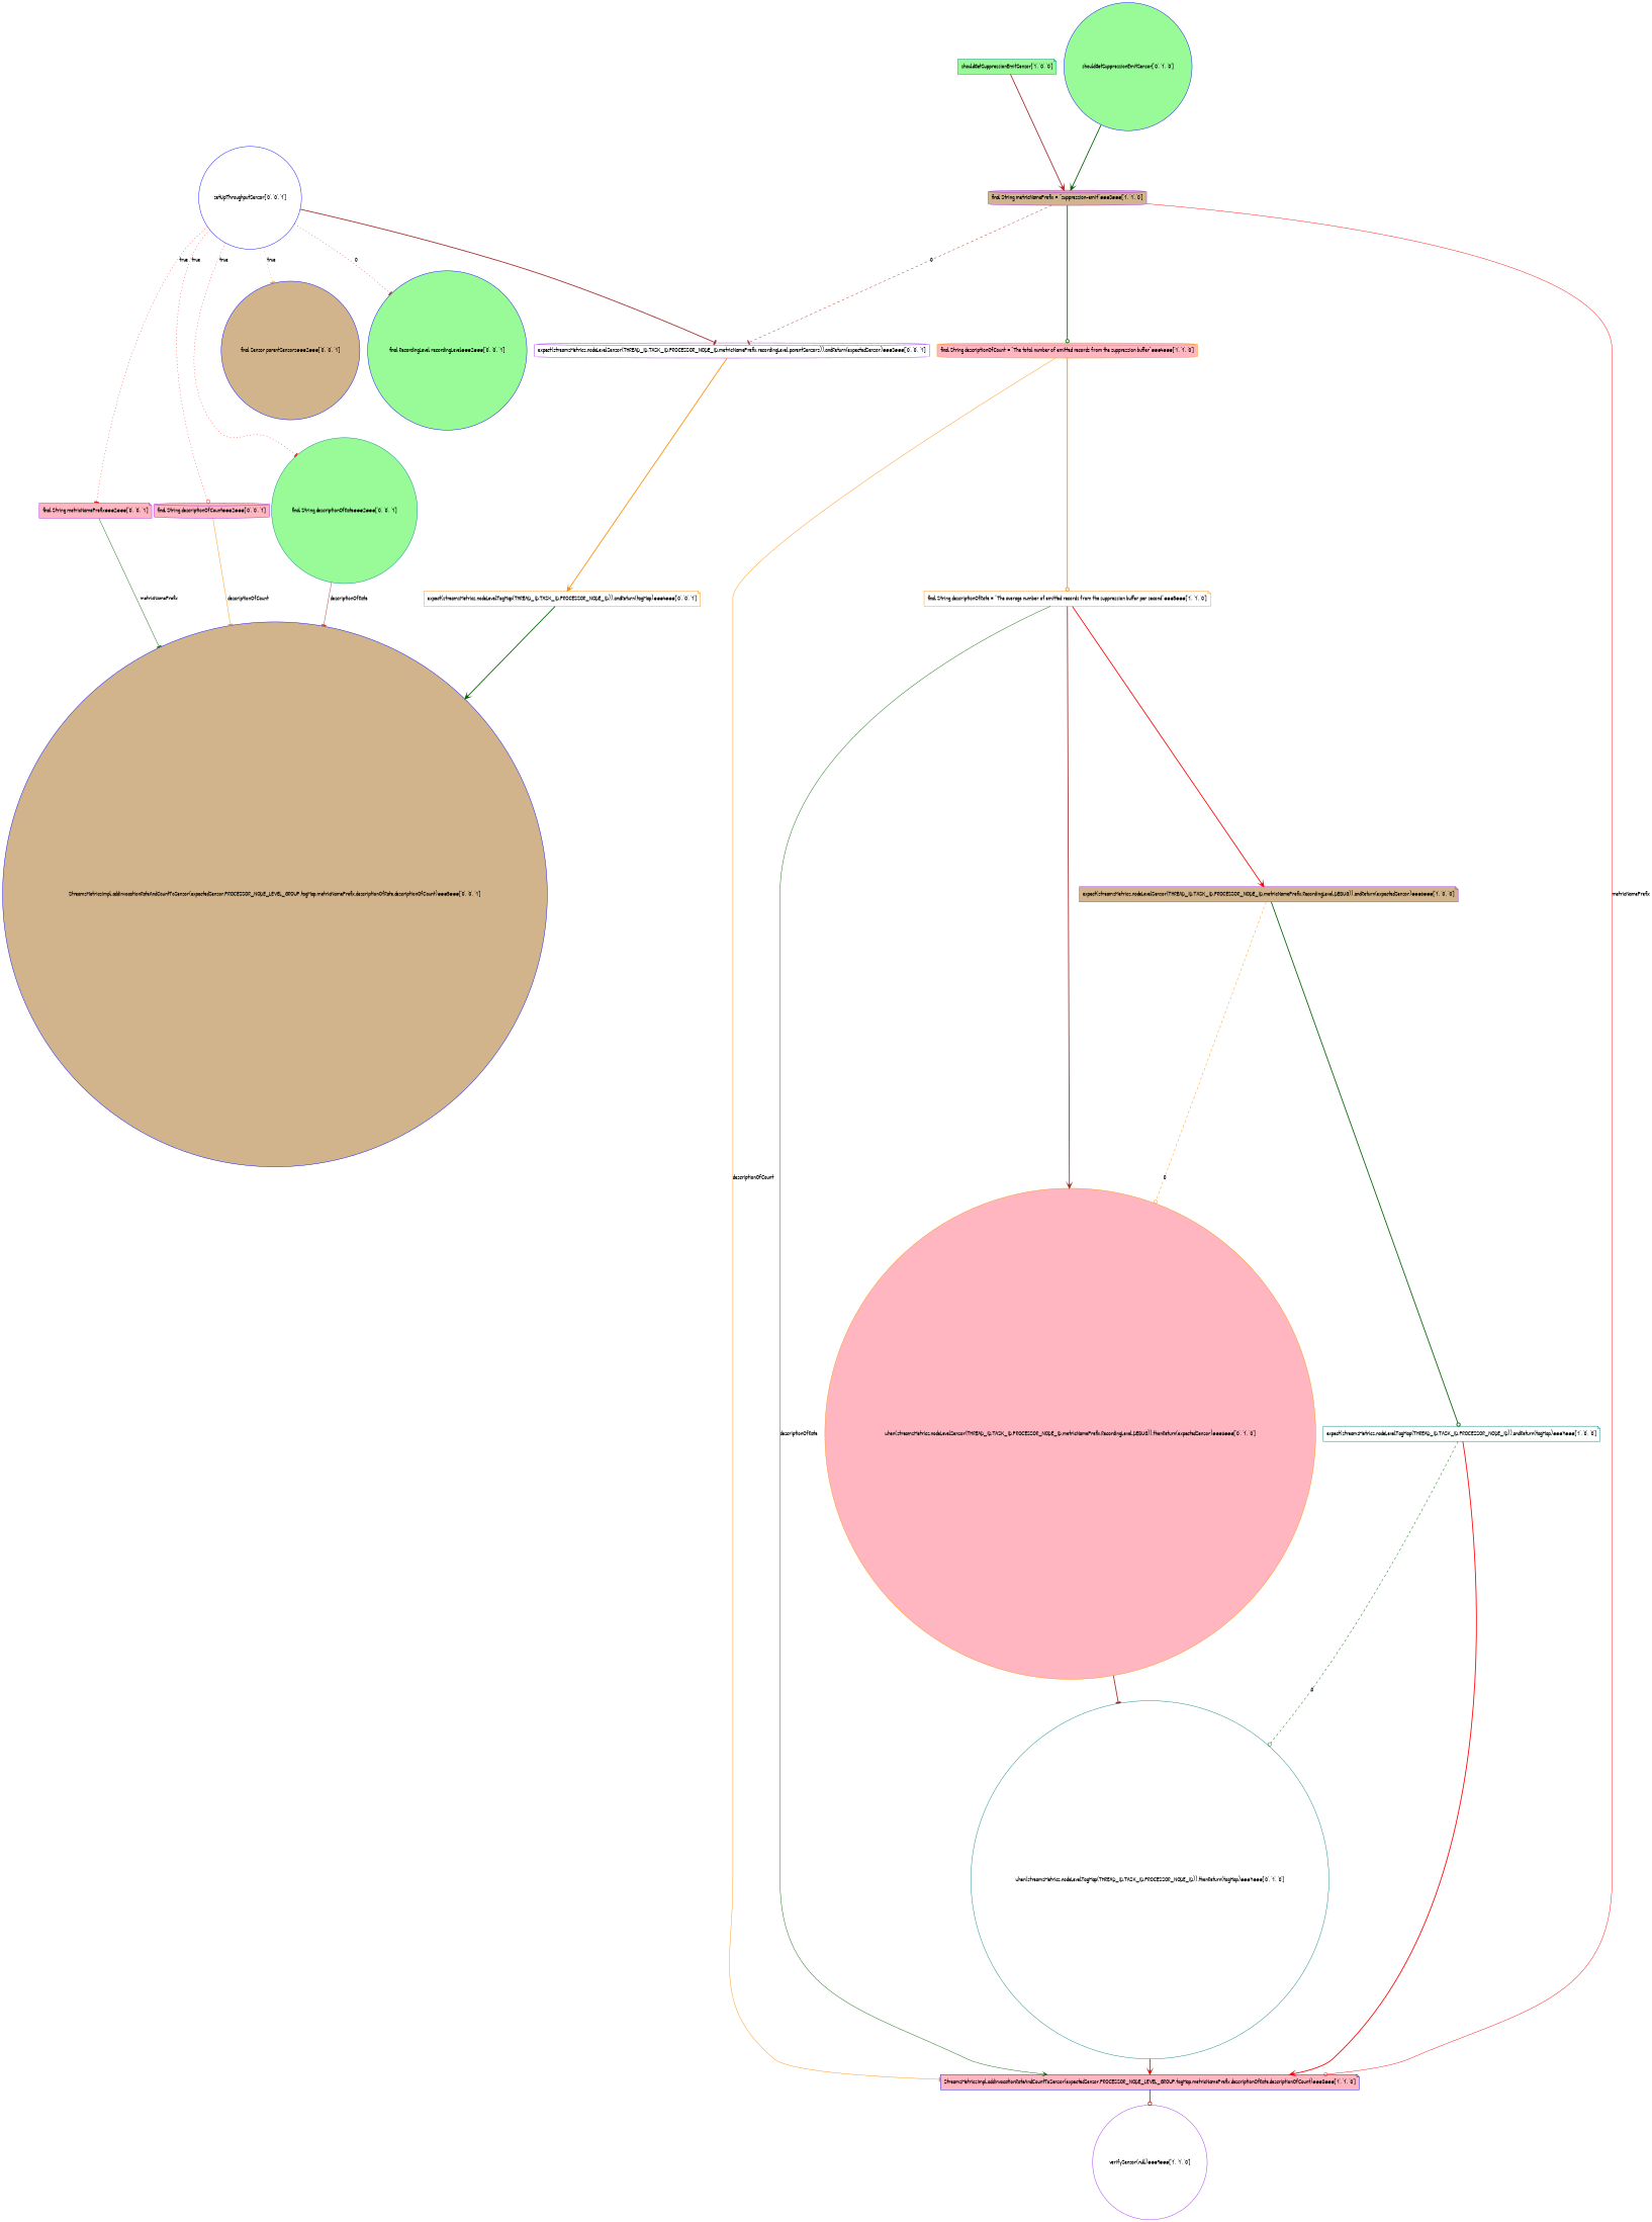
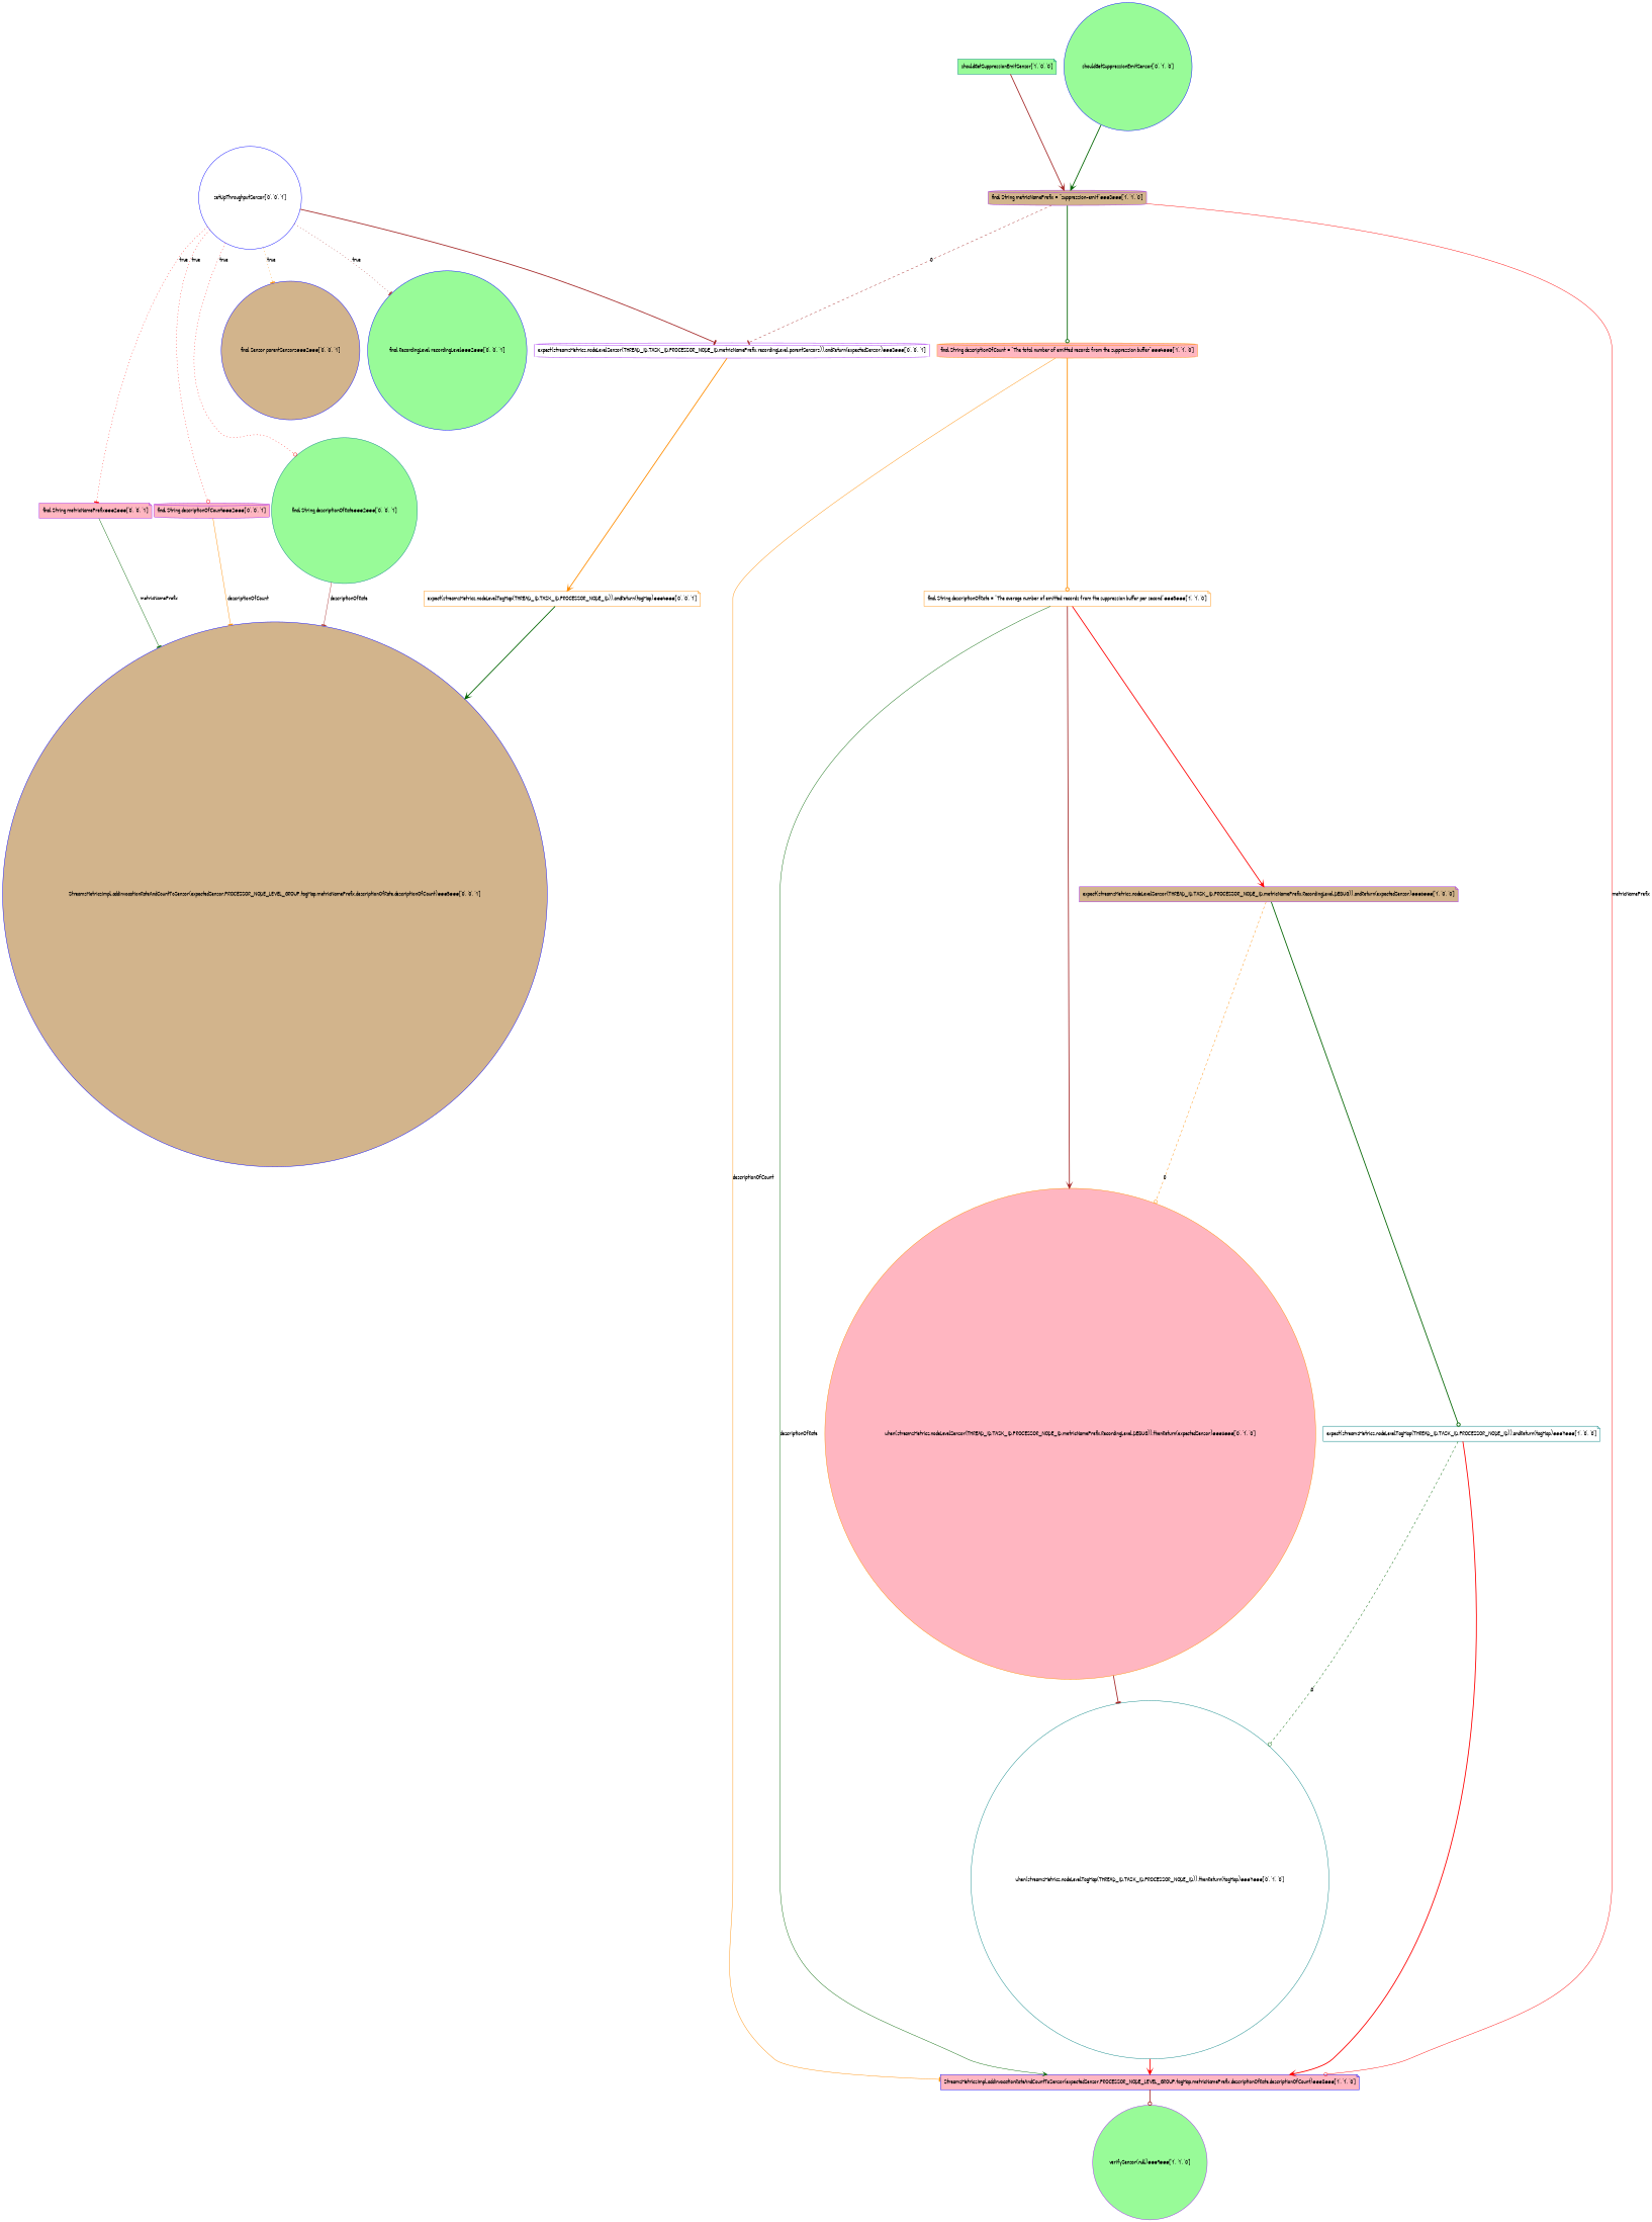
  digraph {
    fontname="Patrick Hand"
    node [color=blue fillcolor=white fontname="Patrick Hand" shape=circle style=filled]
    edge [arrowhead=tee color=brown fontname="Patrick Hand" style=bold]
    n1 [fillcolor=tan label="StreamsMetricsImpl.addInvocationRateAndCountToSensor(expectedSensor,PROCESSOR_NODE_LEVEL_GROUP,tagMap,metricNamePrefix,descriptionOfRate,descriptionOfCount)@@@5@@@['0', '0', '1']"]
    n2 [color=purple label="expect(streamsMetrics.nodeLevelSensor(THREAD_ID,TASK_ID,PROCESSOR_NODE_ID,metricNamePrefix,recordingLevel,parentSensors)).andReturn(expectedSensor)@@@3@@@['0', '0', '1']" shape=cylinder]
    n3 [color=darkorange label="expect(streamsMetrics.nodeLevelTagMap(THREAD_ID,TASK_ID,PROCESSOR_NODE_ID)).andReturn(tagMap)@@@4@@@['0', '0', '1']" shape=note]
    n4 [fillcolor=lightpink label="StreamsMetricsImpl.addInvocationRateAndCountToSensor(expectedSensor,PROCESSOR_NODE_LEVEL_GROUP,tagMap,metricNamePrefix,descriptionOfRate,descriptionOfCount)@@@8@@@['1', '1', '0']" shape=note]
-   n5 [color=purple label="verifySensor(null)@@@9@@@['1', '1', '0']"]
+   n5 [color=purple fillcolor=palegreen label="verifySensor(null)@@@9@@@['1', '1', '0']"]
    n6 [fillcolor=tan label="final Sensor parentSensors@@@2@@@['0', '0', '1']"]
    n7 [color=teal fillcolor=palegreen label="final String descriptionOfRate@@@2@@@['0', '0', '1']"]
    n8 [label="setUpThroughputSensor['0', '0', '1']"]
    n9 [fillcolor=palegreen label="final RecordingLevel recordingLevel@@@2@@@['0', '0', '1']"]
    n10 [color=purple fillcolor=lightpink label="final String metricNamePrefix@@@2@@@['0', '0', '1']" shape=note]
    n11 [color=purple fillcolor=lightpink label="final String descriptionOfCount@@@2@@@['0', '0', '1']" shape=cylinder]
    n12 [color=teal label="expect(streamsMetrics.nodeLevelTagMap(THREAD_ID,TASK_ID,PROCESSOR_NODE_ID)).andReturn(tagMap)@@@7@@@['1', '0', '0']" shape=note]
    n13 [color=teal label="when(streamsMetrics.nodeLevelTagMap(THREAD_ID,TASK_ID,PROCESSOR_NODE_ID)).thenReturn(tagMap)@@@7@@@['0', '1', '0']"]
    n14 [color=darkorange fillcolor=lightpink label="when(streamsMetrics.nodeLevelSensor(THREAD_ID,TASK_ID,PROCESSOR_NODE_ID,metricNamePrefix,RecordingLevel.DEBUG)).thenReturn(expectedSensor)@@@6@@@['0', '1', '0']"]
    n15 [color=teal fillcolor=palegreen label="shouldGetSuppressionEmitSensor['1', '0', '0']" shape=note]
    n16 [color=purple fillcolor=tan label="final String metricNamePrefix = \"suppression-emit\"@@@3@@@['1', '1', '0']" shape=cylinder]
    n17 [color=darkorange fillcolor=lightpink label="final String descriptionOfCount = \"The total number of emitted records from the suppression buffer\"@@@4@@@['1', '1', '0']" shape=cylinder]
    n18 [color=darkorange label="final String descriptionOfRate = \"The average number of emitted records from the suppression buffer per second\"@@@5@@@['1', '1', '0']" shape=note]
    n19 [color=purple fillcolor=tan label="expect(streamsMetrics.nodeLevelSensor(THREAD_ID,TASK_ID,PROCESSOR_NODE_ID,metricNamePrefix,RecordingLevel.DEBUG)).andReturn(expectedSensor)@@@6@@@['1', '0', '0']" shape=note]
    n20 [fillcolor=palegreen label="shouldGetSuppressionEmitSensor['0', '1', '0']"]
    n2 -> n3 [arrowhead=vee color=darkorange]
    n3 -> n1 [arrowhead=vee color=darkgreen]
    n4 -> n5 [arrowhead=odot]
    n7 -> n1 [label=descriptionOfRate style=solid]
    n8 -> n2
    n8 -> n6 [color=darkorange label=true style=dotted]
-   n8 -> n7 [color=red label=true style=dotted]
-   n8 -> n9 [label=0 style=dotted]
+   n8 -> n7 [arrowhead=odot color=red label=true style=dotted]
+   n8 -> n9 [label=true style=dotted]
    n8 -> n10 [color=red label=true style=dotted]
    n8 -> n11 [arrowhead=odot color=red label=true style=dotted]
    n10 -> n1 [color=darkgreen label=metricNamePrefix style=solid]
    n11 -> n1 [color=darkorange label=descriptionOfCount style=solid]
    n12 -> n4 [arrowhead=vee color=red]
    n12 -> n13 [arrowhead=odot color=darkgreen label=0 style=dashed]
    n13 -> n4 [arrowhead=vee color=red]
    n14 -> n13
    n15 -> n16 [arrowhead=vee]
    n16 -> n2 [label=0 style=dashed]
    n16 -> n4 [arrowhead=odot color=red label=metricNamePrefix style=solid]
    n16 -> n17 [arrowhead=odot color=darkgreen]
    n17 -> n4 [color=darkorange label=descriptionOfCount style=solid]
    n17 -> n18 [arrowhead=odot color=darkorange]
    n18 -> n4 [arrowhead=vee color=darkgreen label=descriptionOfRate style=solid]
    n18 -> n14 [arrowhead=vee]
    n18 -> n19 [arrowhead=vee color=red]
    n19 -> n12 [arrowhead=odot color=darkgreen]
    n19 -> n14 [arrowhead=odot color=darkorange label=0 style=dashed]
    n20 -> n16 [arrowhead=vee color=darkgreen]
  }
